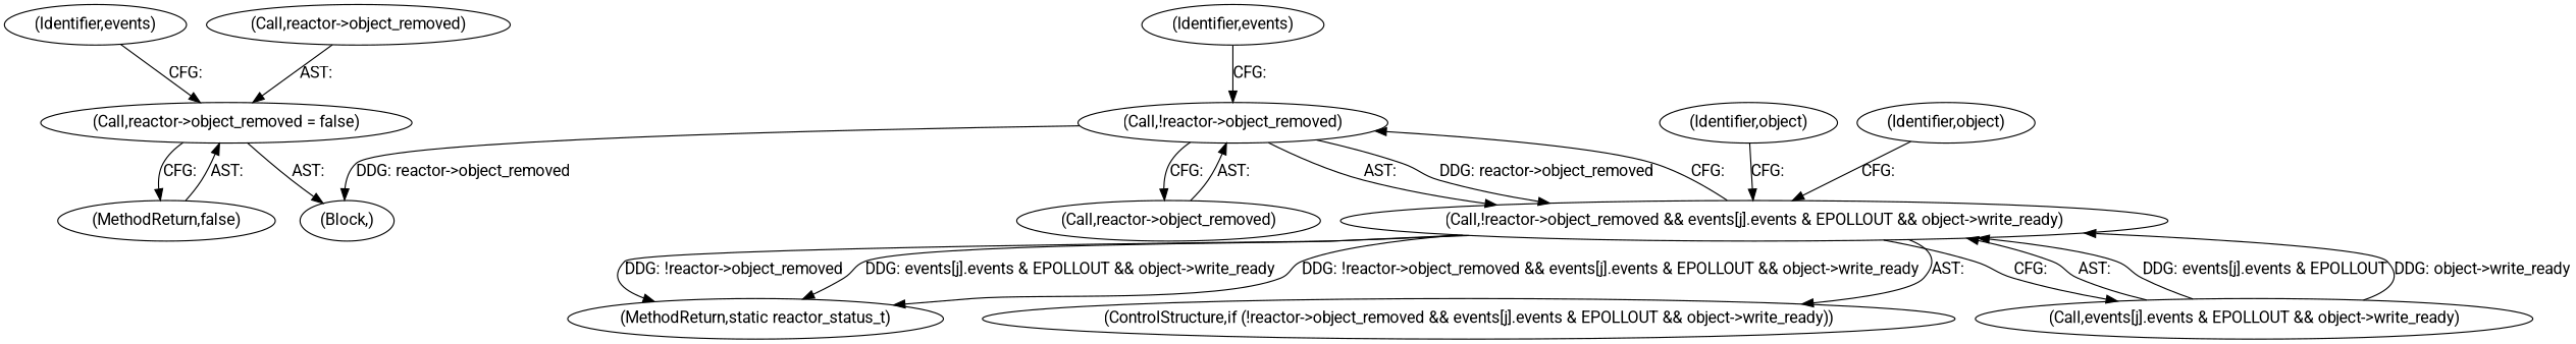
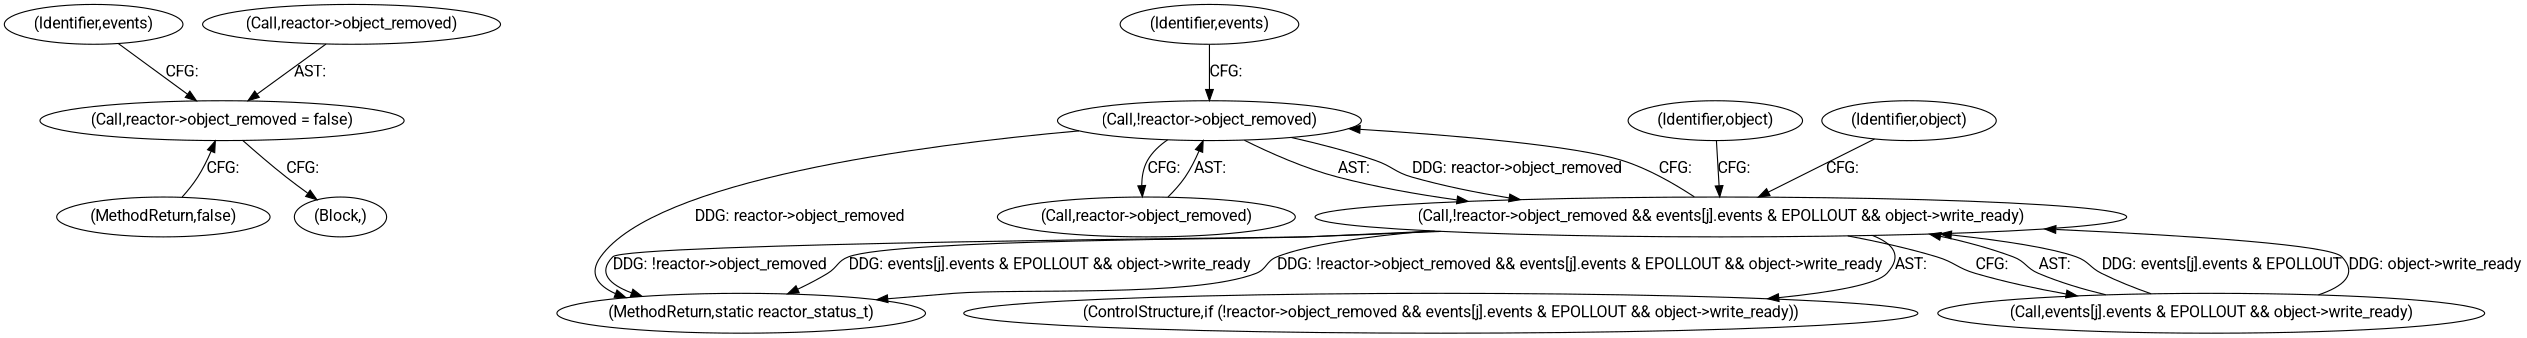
  digraph {
    fontname=Roboto
    node [fontname=Roboto]
    edge [fontname=Roboto]
    n1 [label="(Call,reactor->object_removed = false)"]
    n2 [label="(MethodReturn,false)"]
    n3 [label="(Block,)"]
    n4 [label="(Call,!reactor->object_removed)"]
    n5 [label="(Call,!reactor->object_removed && events[j].events & EPOLLOUT && object->write_ready)"]
    n6 [label="(Call,reactor->object_removed)"]
    n7 [label="(MethodReturn,static reactor_status_t)"]
    n8 [label="(ControlStructure,if (!reactor->object_removed && events[j].events & EPOLLOUT && object->write_ready))"]
    n9 [label="(Call,events[j].events & EPOLLOUT && object->write_ready)"]
    n10 [label="(Identifier,events)"]
    n11 [label="(Identifier,events)"]
    n12 [label="(Identifier,object)"]
    n13 [label="(Identifier,object)"]
    n14 [label="(Call,reactor->object_removed)"]
-   n1 -> n2 [label="CFG: "]
-   n1 -> n3 [label="AST: "]
-   n2 -> n1 [label="AST: "]
+   n1 -> n3 [label="CFG: "]
+   n2 -> n1 [label="CFG: "]
    n4 -> n5 [label="AST: "]
    n4 -> n5 [label="DDG: reactor->object_removed"]
    n4 -> n6 [label="CFG: "]
-   n4 -> n3 [label="DDG: reactor->object_removed"]
+   n4 -> n7 [label="DDG: reactor->object_removed"]
    n5 -> n4 [label="CFG: "]
    n5 -> n7 [label="DDG: !reactor->object_removed && events[j].events & EPOLLOUT && object->write_ready"]
    n5 -> n7 [label="DDG: !reactor->object_removed"]
    n5 -> n7 [label="DDG: events[j].events & EPOLLOUT && object->write_ready"]
    n5 -> n8 [label="AST: "]
    n5 -> n9 [label="CFG: "]
    n6 -> n4 [label="AST: "]
    n9 -> n5 [label="AST: "]
    n9 -> n5 [label="DDG: events[j].events & EPOLLOUT"]
    n9 -> n5 [label="DDG: object->write_ready"]
    n10 -> n1 [label="CFG: "]
    n11 -> n4 [label="CFG: "]
    n12 -> n5 [label="CFG: "]
    n13 -> n5 [label="CFG: "]
    n14 -> n1 [label="AST: "]
  }
